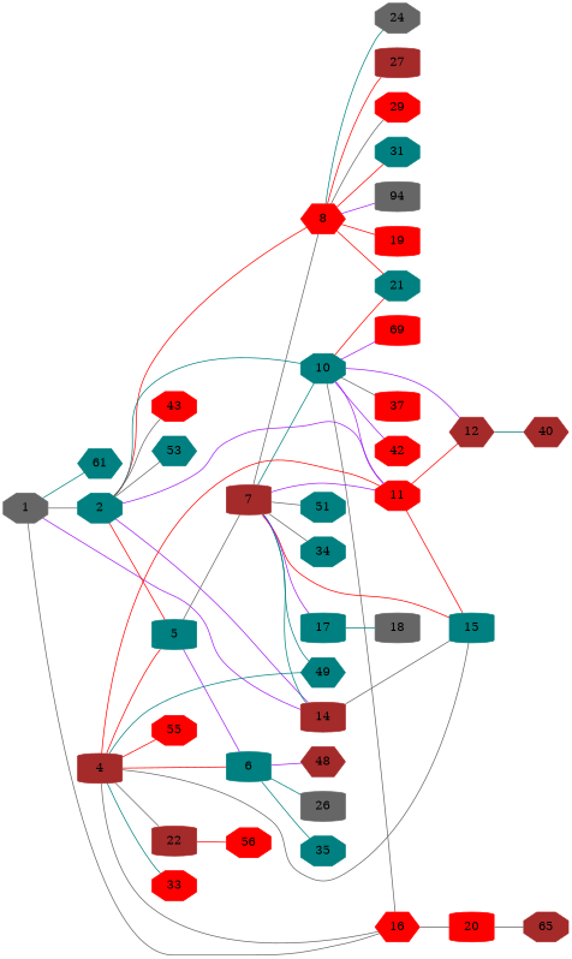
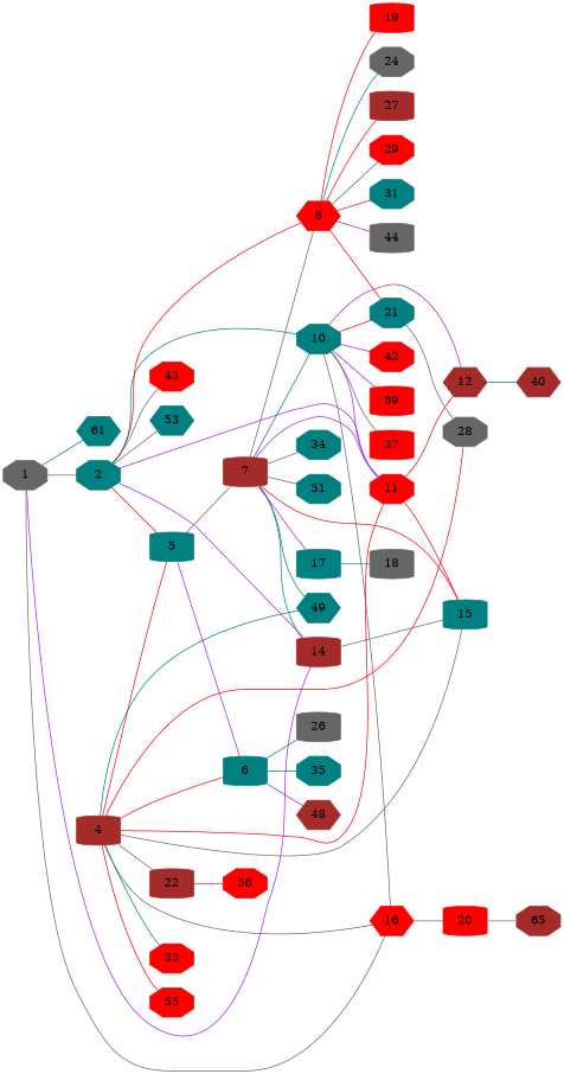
  graph {
    rankdir=LR
    node [color=teal shape=octagon style=filled]
    edge [color=gray40]
    1 [color=gray40 super="+23"]
    2 [super="+25+3+32+73"]
    14 [color=brown shape=cylinder]
    16 [color=red shape=hexagon super="+36+64+62"]
    61 [shape=hexagon]
    5 [shape=cylinder super="+41"]
    8 [color=red shape=hexagon super="+9"]
    10 [super="+46"]
    11 [color=red]
    43 [color=red super="+66"]
    53 [shape=hexagon]
    15 [shape=cylinder]
    20 [color=red shape=cylinder]
    6 [shape=cylinder]
    7 [color=brown shape=cylinder super="+13+30+50"]
    19 [color=red shape=cylinder]
    21
    24 [color=gray40]
    27 [color=brown shape=cylinder]
    29 [color=red]
    31
-   44 [color=gray40 shape=cylinder label=94]
+   44 [color=gray40 shape=cylinder]
    12 [color=brown shape=hexagon]
    37 [color=red shape=cylinder]
    42 [color=red]
    69 [color=red shape=cylinder]
    4 [color=brown shape=cylinder]
    22 [color=brown shape=cylinder]
+   28 [color=gray40]
    33 [color=red]
    49 [shape=hexagon super="+52+59+60"]
    55 [color=red]
    26 [color=gray40 shape=cylinder]
    35
    48 [color=brown shape=hexagon]
    56 [color=red]
    17 [shape=cylinder super="+67"]
    34
    51 [super="+54"]
    18 [color=gray40 shape=cylinder]
    40 [color=brown shape=hexagon]
    65 [color=brown]
    1 -- 2 [weight=2]
    1 -- 14 [color=purple]
    1 -- 16
    1 -- 61 [color=teal]
    2 -- 14 [color=purple]
    2 -- 5 [color=red weight=2]
    2 -- 8 [color=red]
    2 -- 10 [color=teal]
    2 -- 11 [color=purple]
    2 -- 43
    2 -- 53
    14 -- 15
    16 -- 20
    5 -- 6 [color=purple]
    5 -- 7
    8 -- 19 [color=red]
    8 -- 21 [color=red]
    8 -- 24 [color=teal]
    8 -- 27 [color=red]
    8 -- 29
    8 -- 31 [color=red]
    8 -- 44 [color=purple]
    10 -- 16 [weight=2]
    10 -- 11 [color=purple]
    10 -- 21 [color=red]
    10 -- 12 [color=purple]
    10 -- 37
    10 -- 42 [color=purple]
    10 -- 69 [color=purple]
    11 -- 15 [color=red]
    11 -- 12 [color=red]
    20 -- 65
    6 -- 26 [color=teal]
    6 -- 35 [color=teal]
    6 -- 48 [color=purple]
    7 -- 14 [color=teal]
    7 -- 8 [weight=2]
    7 -- 10 [color=teal]
    7 -- 11 [color=purple]
    7 -- 15 [color=red]
    7 -- 49 [color=teal]
    7 -- 17 [color=purple]
    7 -- 34
    7 -- 51
+   21 -- 28
    12 -- 40 [color=teal]
    4 -- 16
    4 -- 5 [color=red]
    4 -- 11 [color=red]
    4 -- 15
    4 -- 6 [color=red]
    4 -- 22
+   4 -- 28 [color=red]
    4 -- 33 [color=teal]
    4 -- 49 [color=teal]
    4 -- 55 [color=red]
    22 -- 56 [color=red]
    17 -- 18 [color=teal]
  }
